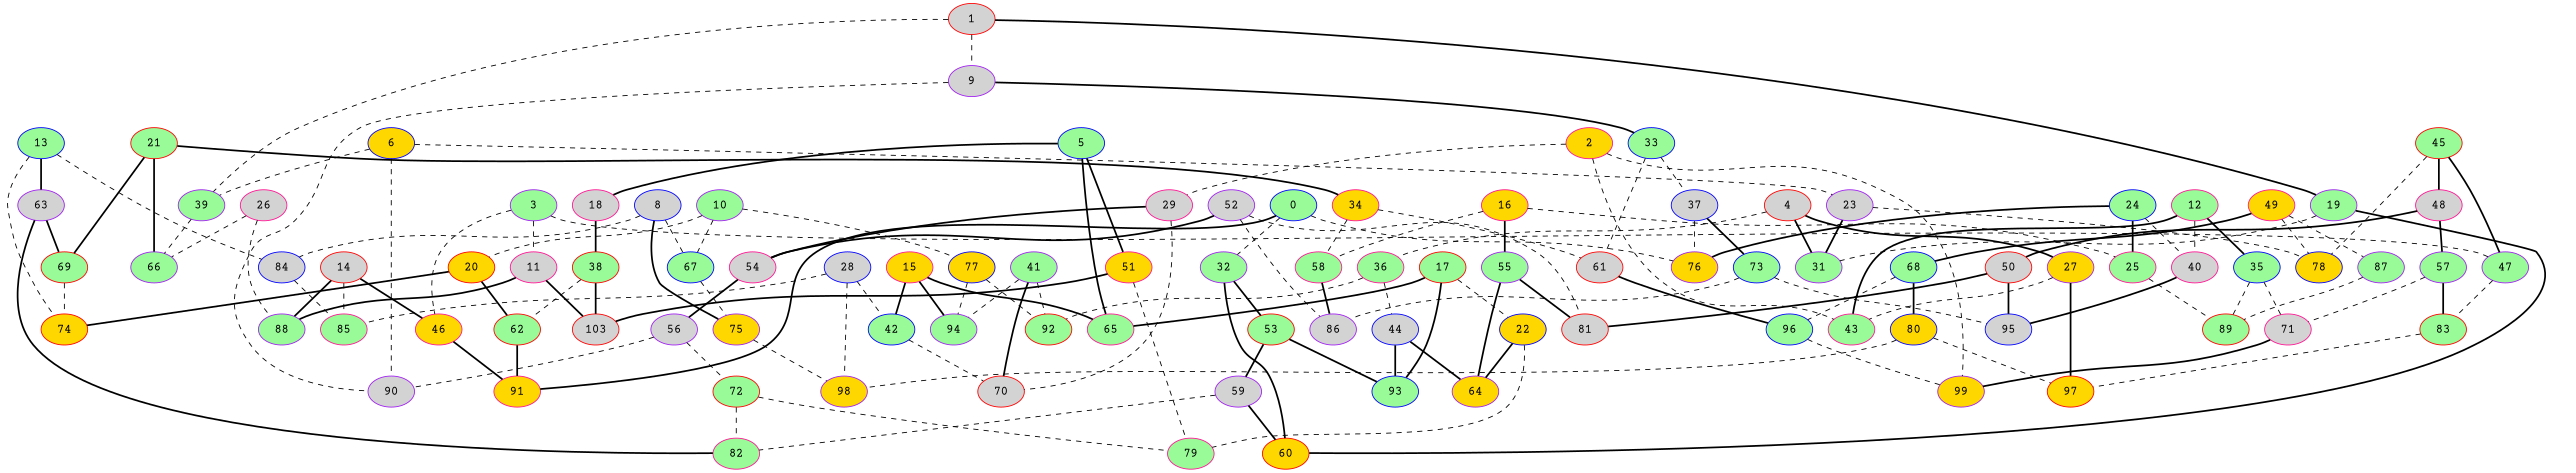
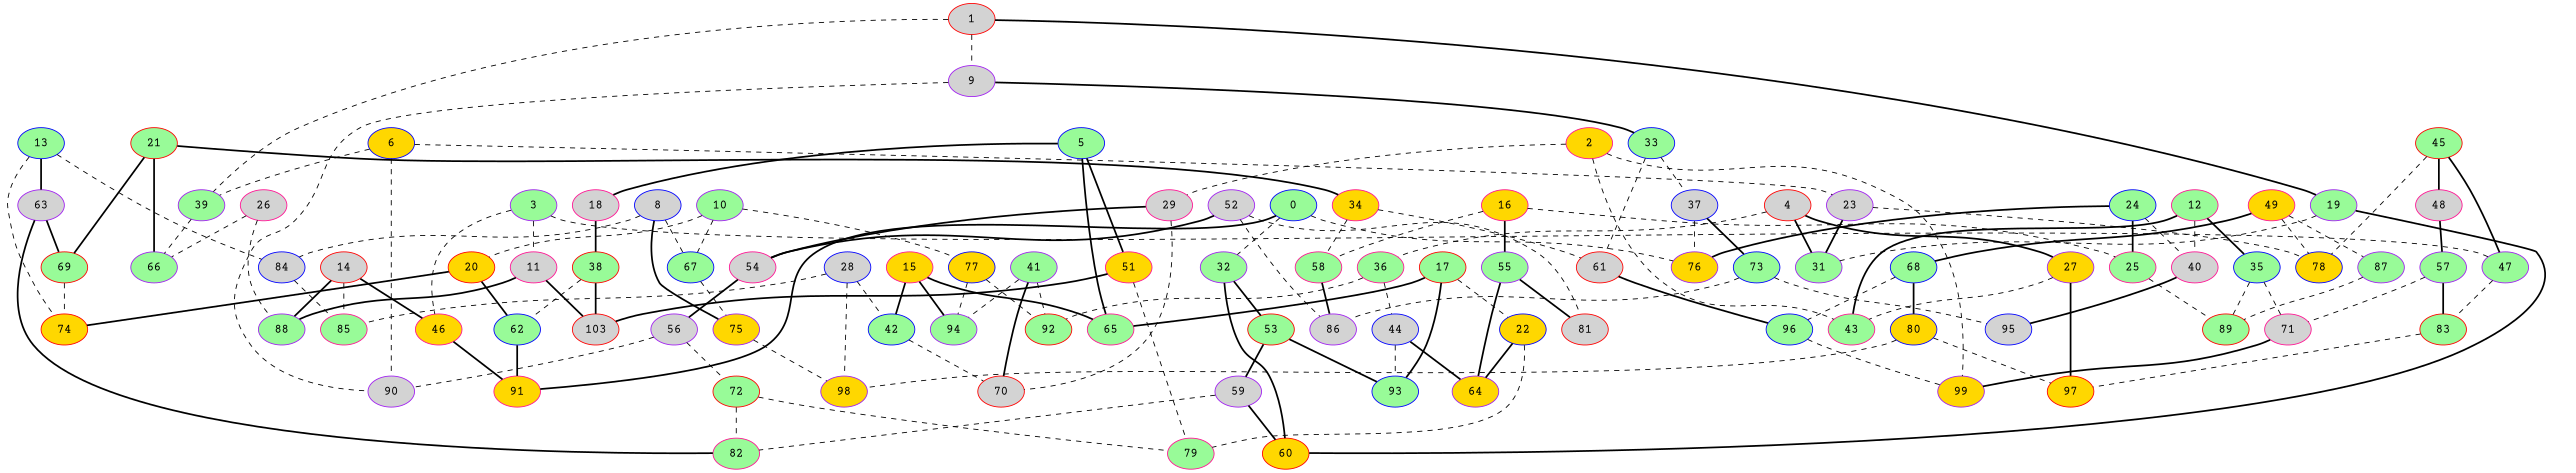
  graph {
    fontname="Courier Prime"
    node [color=purple fillcolor=palegreen fontname="Courier Prime" style=filled]
    edge [fontname="Courier Prime" style=dashed]
    1 [color=red fillcolor=lightgrey]
    9 [fillcolor=lightgrey]
    19
    39
    90 [fillcolor=lightgrey]
    33 [color=blue]
    31
    60 [color=red fillcolor=gold]
    66
    2 [color=deeppink fillcolor=gold]
    29 [color=deeppink fillcolor=lightgrey]
    43 [color=deeppink]
    99 [fillcolor=gold]
    54 [color=deeppink fillcolor=lightgrey]
    70 [color=red fillcolor=lightgrey]
    11 [color=deeppink fillcolor=lightgrey]
    3
    46 [color=deeppink fillcolor=gold]
    47
    88
    n21 [color=red fillcolor=lightgrey label=103]
    91 [color=deeppink fillcolor=gold]
    83 [color=red]
    4 [color=red fillcolor=lightgrey]
    27 [fillcolor=gold]
    36 [color=deeppink]
    97 [color=red fillcolor=gold]
    44 [color=blue fillcolor=lightgrey]
    92 [color=red]
    5 [color=blue]
    18 [color=deeppink fillcolor=lightgrey]
    51 [color=deeppink fillcolor=gold]
    65 [color=deeppink]
    38 [color=red]
    79 [color=deeppink]
    6 [color=blue fillcolor=gold]
    23 [fillcolor=lightgrey]
    78 [color=blue fillcolor=gold]
    n39 [color=blue label=0]
    32
    76 [fillcolor=gold]
    53 [color=red]
    8 [color=blue fillcolor=lightgrey]
    67 [color=blue]
    75 [fillcolor=gold]
    84 [color=blue fillcolor=lightgrey]
    98 [fillcolor=gold]
    85 [color=deeppink]
    37 [color=blue fillcolor=lightgrey]
    61 [color=red fillcolor=lightgrey]
    10
    20 [color=red fillcolor=gold]
    77 [color=blue fillcolor=gold]
    74 [color=red fillcolor=gold]
-   62 [color=red]
+   62 [color=blue]
    94
    12 [color=deeppink]
    35 [color=blue]
    40 [color=deeppink fillcolor=lightgrey]
    89 [color=red]
    71 [color=deeppink fillcolor=lightgrey]
    95 [color=blue fillcolor=lightgrey]
    13 [color=blue]
    63 [fillcolor=lightgrey]
    69 [color=red]
    82 [color=deeppink]
    14 [color=red fillcolor=lightgrey]
    15 [color=deeppink fillcolor=gold]
    42 [color=blue]
    16 [color=deeppink fillcolor=gold]
    25 [color=deeppink]
    55
    58 [color=deeppink]
    64 [fillcolor=gold]
    81 [color=red fillcolor=lightgrey]
    86 [fillcolor=lightgrey]
    17 [color=red]
    22 [color=blue fillcolor=gold]
    93 [color=blue]
    21 [color=red]
    34 [color=deeppink fillcolor=gold]
    24 [color=blue]
    26 [color=deeppink fillcolor=lightgrey]
    28 [color=blue fillcolor=lightgrey]
    56 [fillcolor=lightgrey]
    87
    59 [fillcolor=lightgrey]
    73 [color=blue]
    96 [color=blue]
    41
    45 [color=red]
    48 [color=deeppink fillcolor=lightgrey]
-   50 [color=red fillcolor=lightgrey]
    57
    49 [color=deeppink fillcolor=gold]
    68 [color=blue]
    80 [color=blue fillcolor=gold]
    52 [fillcolor=lightgrey]
    72 [color=red]
    1 -- 9
    1 -- 19 [style=bold]
    1 -- 39
    9 -- 90
    9 -- 33 [style=bold]
    19 -- 31
    19 -- 60 [style=bold]
    39 -- 66
    33 -- 37
    33 -- 61
    2 -- 29
    2 -- 43
    2 -- 99
    29 -- 54 [style=bold]
    29 -- 70
    54 -- 56 [style=bold]
    11 -- 88 [style=bold]
    11 -- n21 [style=bold]
    3 -- 11
    3 -- 46
    3 -- 47
    46 -- 91 [style=bold]
    47 -- 83
    83 -- 97
    4 -- 31 [style=bold]
    4 -- 27 [style=bold]
    4 -- 36
    27 -- 43
    27 -- 97 [style=bold]
    36 -- 44
    36 -- 92
    44 -- 64 [style=bold]
-   44 -- 93 [style=bold]
+   44 -- 93
    5 -- 18 [style=bold]
    5 -- 51 [style=bold]
    5 -- 65 [style=bold]
    18 -- 38 [style=bold]
    51 -- n21 [style=bold]
    51 -- 79
    38 -- n21 [style=bold]
    38 -- 62
    6 -- 39
    6 -- 90
    6 -- 23
    23 -- 31 [style=bold]
    23 -- 78
    n39 -- 91 [style=bold]
    n39 -- 32
    n39 -- 76
    32 -- 60 [style=bold]
    32 -- 53 [style=bold]
    53 -- 93 [style=bold]
    53 -- 59 [style=bold]
    8 -- 67
    8 -- 75 [style=bold]
    8 -- 84
    67 -- 75
    75 -- 98
    84 -- 85
    37 -- 76
    37 -- 73 [style=bold]
    61 -- 96 [style=bold]
    10 -- 67
    10 -- 20
    10 -- 77
    20 -- 74 [style=bold]
    20 -- 62 [style=bold]
    77 -- 92
    77 -- 94
    62 -- 91 [style=bold]
    12 -- 43 [style=bold]
    12 -- 35 [style=bold]
    12 -- 40
    35 -- 89
    35 -- 71
    40 -- 95 [style=bold]
    71 -- 99 [style=bold]
    13 -- 84
    13 -- 74
    13 -- 63 [style=bold]
    63 -- 69 [style=bold]
    63 -- 82 [style=bold]
    69 -- 74
    14 -- 46 [style=bold]
    14 -- 88 [style=bold]
    14 -- 85
    15 -- 65 [style=bold]
    15 -- 94 [style=bold]
    15 -- 42 [style=bold]
    42 -- 70
    16 -- 25
    16 -- 55 [style=bold]
    16 -- 58
    25 -- 89
    55 -- 64 [style=bold]
    55 -- 81 [style=bold]
    58 -- 86 [style=bold]
    17 -- 65 [style=bold]
    17 -- 22
    17 -- 93 [style=bold]
    22 -- 79
    22 -- 64 [style=bold]
    21 -- 66 [style=bold]
    21 -- 69 [style=bold]
    21 -- 34 [style=bold]
    34 -- 61
    34 -- 58
    24 -- 76 [style=bold]
    24 -- 40
    24 -- 25 [style=bold]
    26 -- 66
    26 -- 88
    28 -- 98
    28 -- 85
    28 -- 42
    56 -- 90
    56 -- 72
    87 -- 89
    59 -- 60 [style=bold]
    59 -- 82
    73 -- 95
    73 -- 86
    96 -- 99
    41 -- 70 [style=bold]
    41 -- 92
    41 -- 94
    45 -- 47 [style=bold]
    45 -- 78
    45 -- 48 [style=bold]
-   48 -- 50 [style=bold]
    48 -- 57 [style=bold]
-   50 -- 95 [style=bold]
-   50 -- 81 [style=bold]
    57 -- 83 [style=bold]
    57 -- 71
    49 -- 78
    49 -- 87
    49 -- 68 [style=bold]
    68 -- 96
    68 -- 80 [style=bold]
    80 -- 97
    80 -- 98
    52 -- 54 [style=bold]
    52 -- 81
    52 -- 86
    72 -- 79
    72 -- 82
  }
